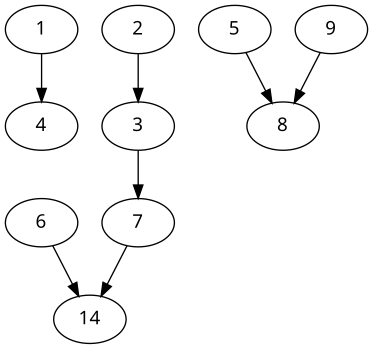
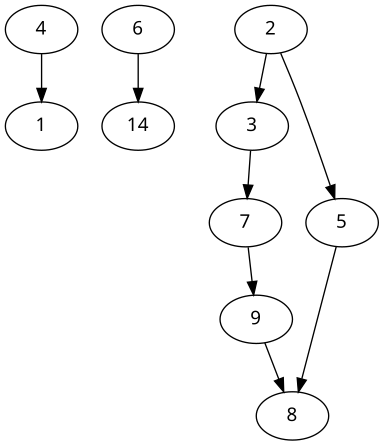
  digraph {
    fontname="Noto Sans"
    node [alpha=0.06 fontname="Noto Sans"]
    edge [fontname="Noto Sans"]
    1 [alpha=0.15 expect_size=25128960]
    4 [alpha=0.18 expect_size=19003392]
    6 [alpha=0.04 expect_size=42233856]
    n4 [expect_size=34009088 label=14]
    2 [alpha=0.08 expect_size=42473472]
    3 [alpha=0.07 expect_size=39729152]
    5 [expect_size=50702336]
    7 [alpha=0.01 expect_size=36622336]
    8 [alpha=0.11 expect_size=16922624]
    9 [alpha=0.08 expect_size=32328704]
-   1 -> 4
+   4 -> 1
    6 -> n4
    2 -> 3
+   2 -> 5
    3 -> 7
    5 -> 8
-   7 -> n4
+   7 -> 9
    9 -> 8
  }
